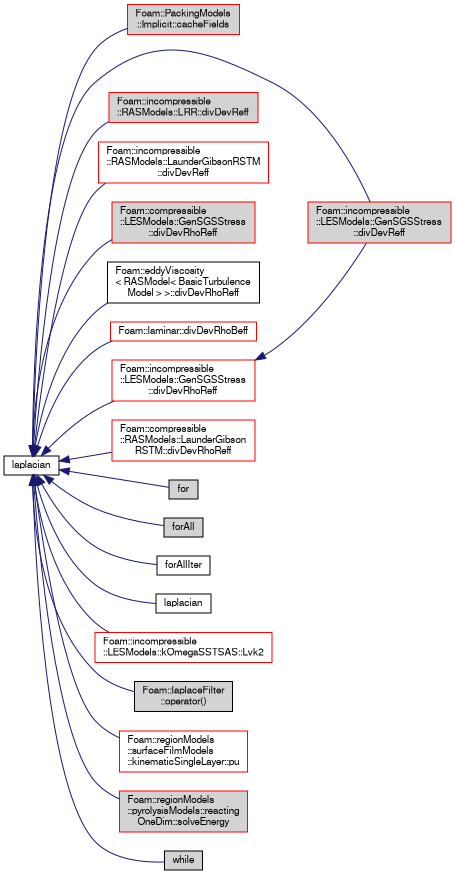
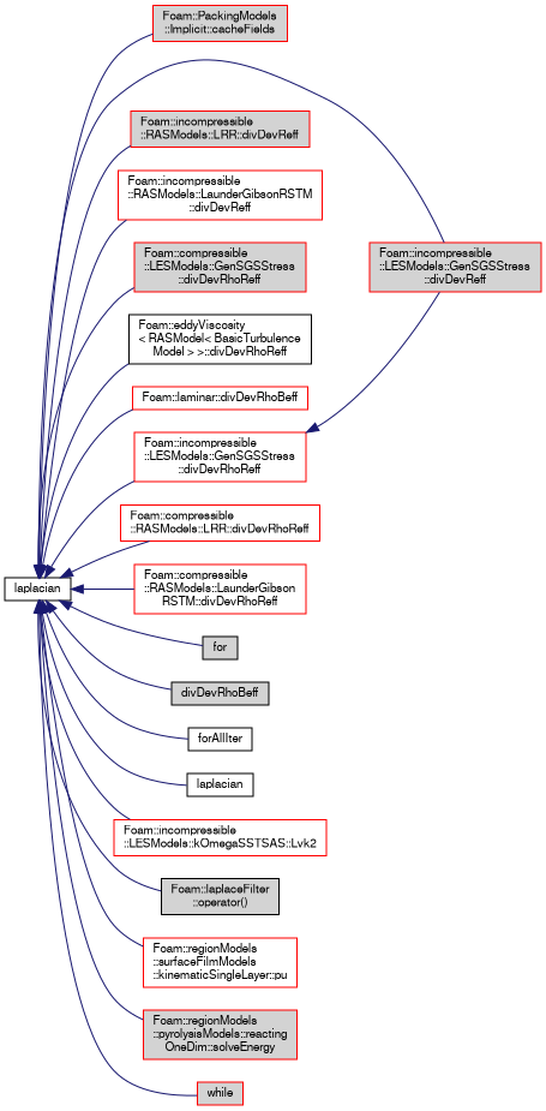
  digraph {
    rankdir=LR
    node [color=red fillcolor=white fontname=FreeSans fontsize=10 shape=record style=filled]
    edge [color=midnightblue dir=back fontname=FreeSans fontsize=10 labelfontname=FreeSans labelfontsize=10 style=solid]
    n1 [color=black fontcolor=black height=0.2 label=laplacian width=0.4]
    n2 [fillcolor=lightgrey height=0.2 label="Foam::PackingModels\l::Implicit::cacheFields" width=0.4]
    n3 [fillcolor=lightgrey height=0.2 label="Foam::incompressible\l::LESModels::GenSGSStress\l::divDevReff" width=0.4]
    n4 [fillcolor=lightgrey height=0.2 label="Foam::incompressible\l::RASModels::LRR::divDevReff" width=0.4]
    n5 [height=0.2 label="Foam::incompressible\l::RASModels::LaunderGibsonRSTM\l::divDevReff" width=0.4]
    n6 [fillcolor=lightgrey height=0.2 label="Foam::compressible\l::LESModels::GenSGSStress\l::divDevRhoReff" width=0.4]
    n7 [color=black height=0.2 label="Foam::eddyViscosity\l\< RASModel\< BasicTurbulence\lModel \> \>::divDevRhoReff" width=0.4]
    n8 [height=0.2 label="Foam::laminar::divDevRhoBeff" width=0.4]
    n9 [height=0.2 label="Foam::incompressible\l::LESModels::GenSGSStress\l::divDevRhoReff" width=0.4]
+   n10 [height=0.2 label="Foam::compressible\l::RASModels::LRR::divDevRhoReff" width=0.4]
    n11 [height=0.2 label="Foam::compressible\l::RASModels::LaunderGibson\lRSTM::divDevRhoReff" width=0.4]
    n12 [color=black fillcolor=lightgrey height=0.2 label=for width=0.4]
-   n13 [color=black fillcolor=lightgrey height=0.2 label=forAll width=0.4]
+   n13 [color=black fillcolor=lightgrey height=0.2 label=divDevRhoBeff width=0.4]
    n14 [color=black height=0.2 label=forAllIter width=0.4]
    n15 [color=black height=0.2 label=laplacian width=0.4]
    n16 [height=0.2 label="Foam::incompressible\l::LESModels::kOmegaSSTSAS::Lvk2" width=0.4]
    n17 [color=black fillcolor=lightgrey height=0.2 label="Foam::laplaceFilter\l::operator()" width=0.4]
    n18 [height=0.2 label="Foam::regionModels\l::surfaceFilmModels\l::kinematicSingleLayer::pu" width=0.4]
    n19 [fillcolor=lightgrey height=0.2 label="Foam::regionModels\l::pyrolysisModels::reacting\lOneDim::solveEnergy" width=0.4]
-   n20 [color=black fillcolor=lightgrey height=0.2 label=while width=0.4]
+   n20 [fillcolor=lightgrey height=0.2 label=while width=0.4]
    n1 -> n2
    n1 -> n3
    n1 -> n4
    n1 -> n5
    n1 -> n6
    n1 -> n7
    n1 -> n8
    n1 -> n9
+   n1 -> n10
    n1 -> n11
    n1 -> n12
    n1 -> n13
    n1 -> n14
    n1 -> n15
    n1 -> n16
    n1 -> n17
    n1 -> n18
    n1 -> n19
    n1 -> n20
    n9 -> n3
  }
